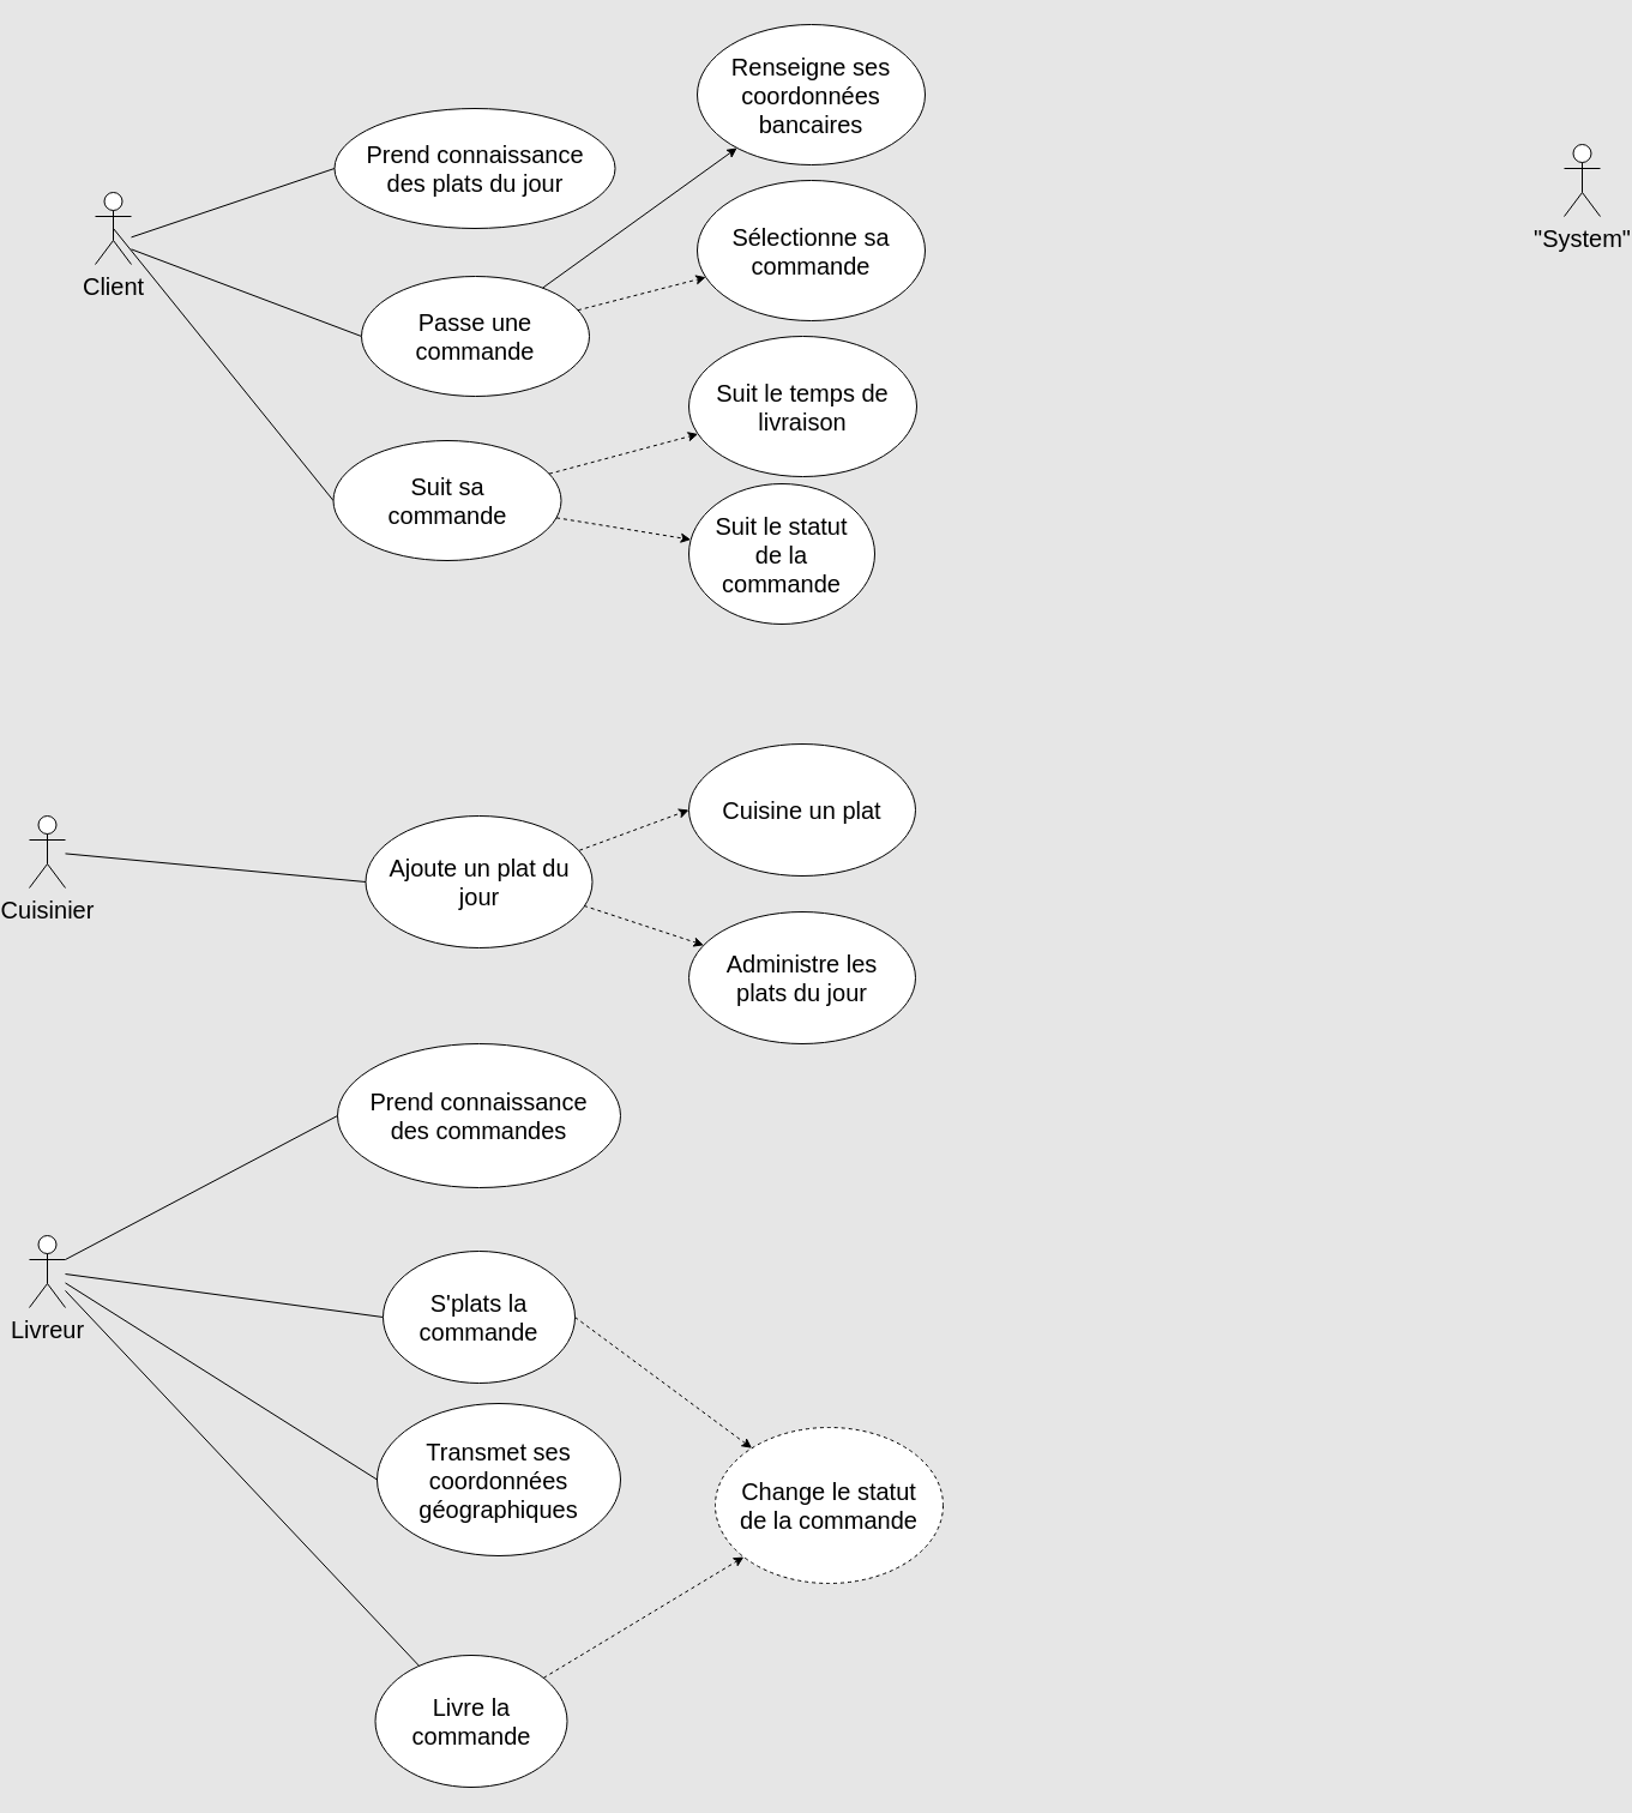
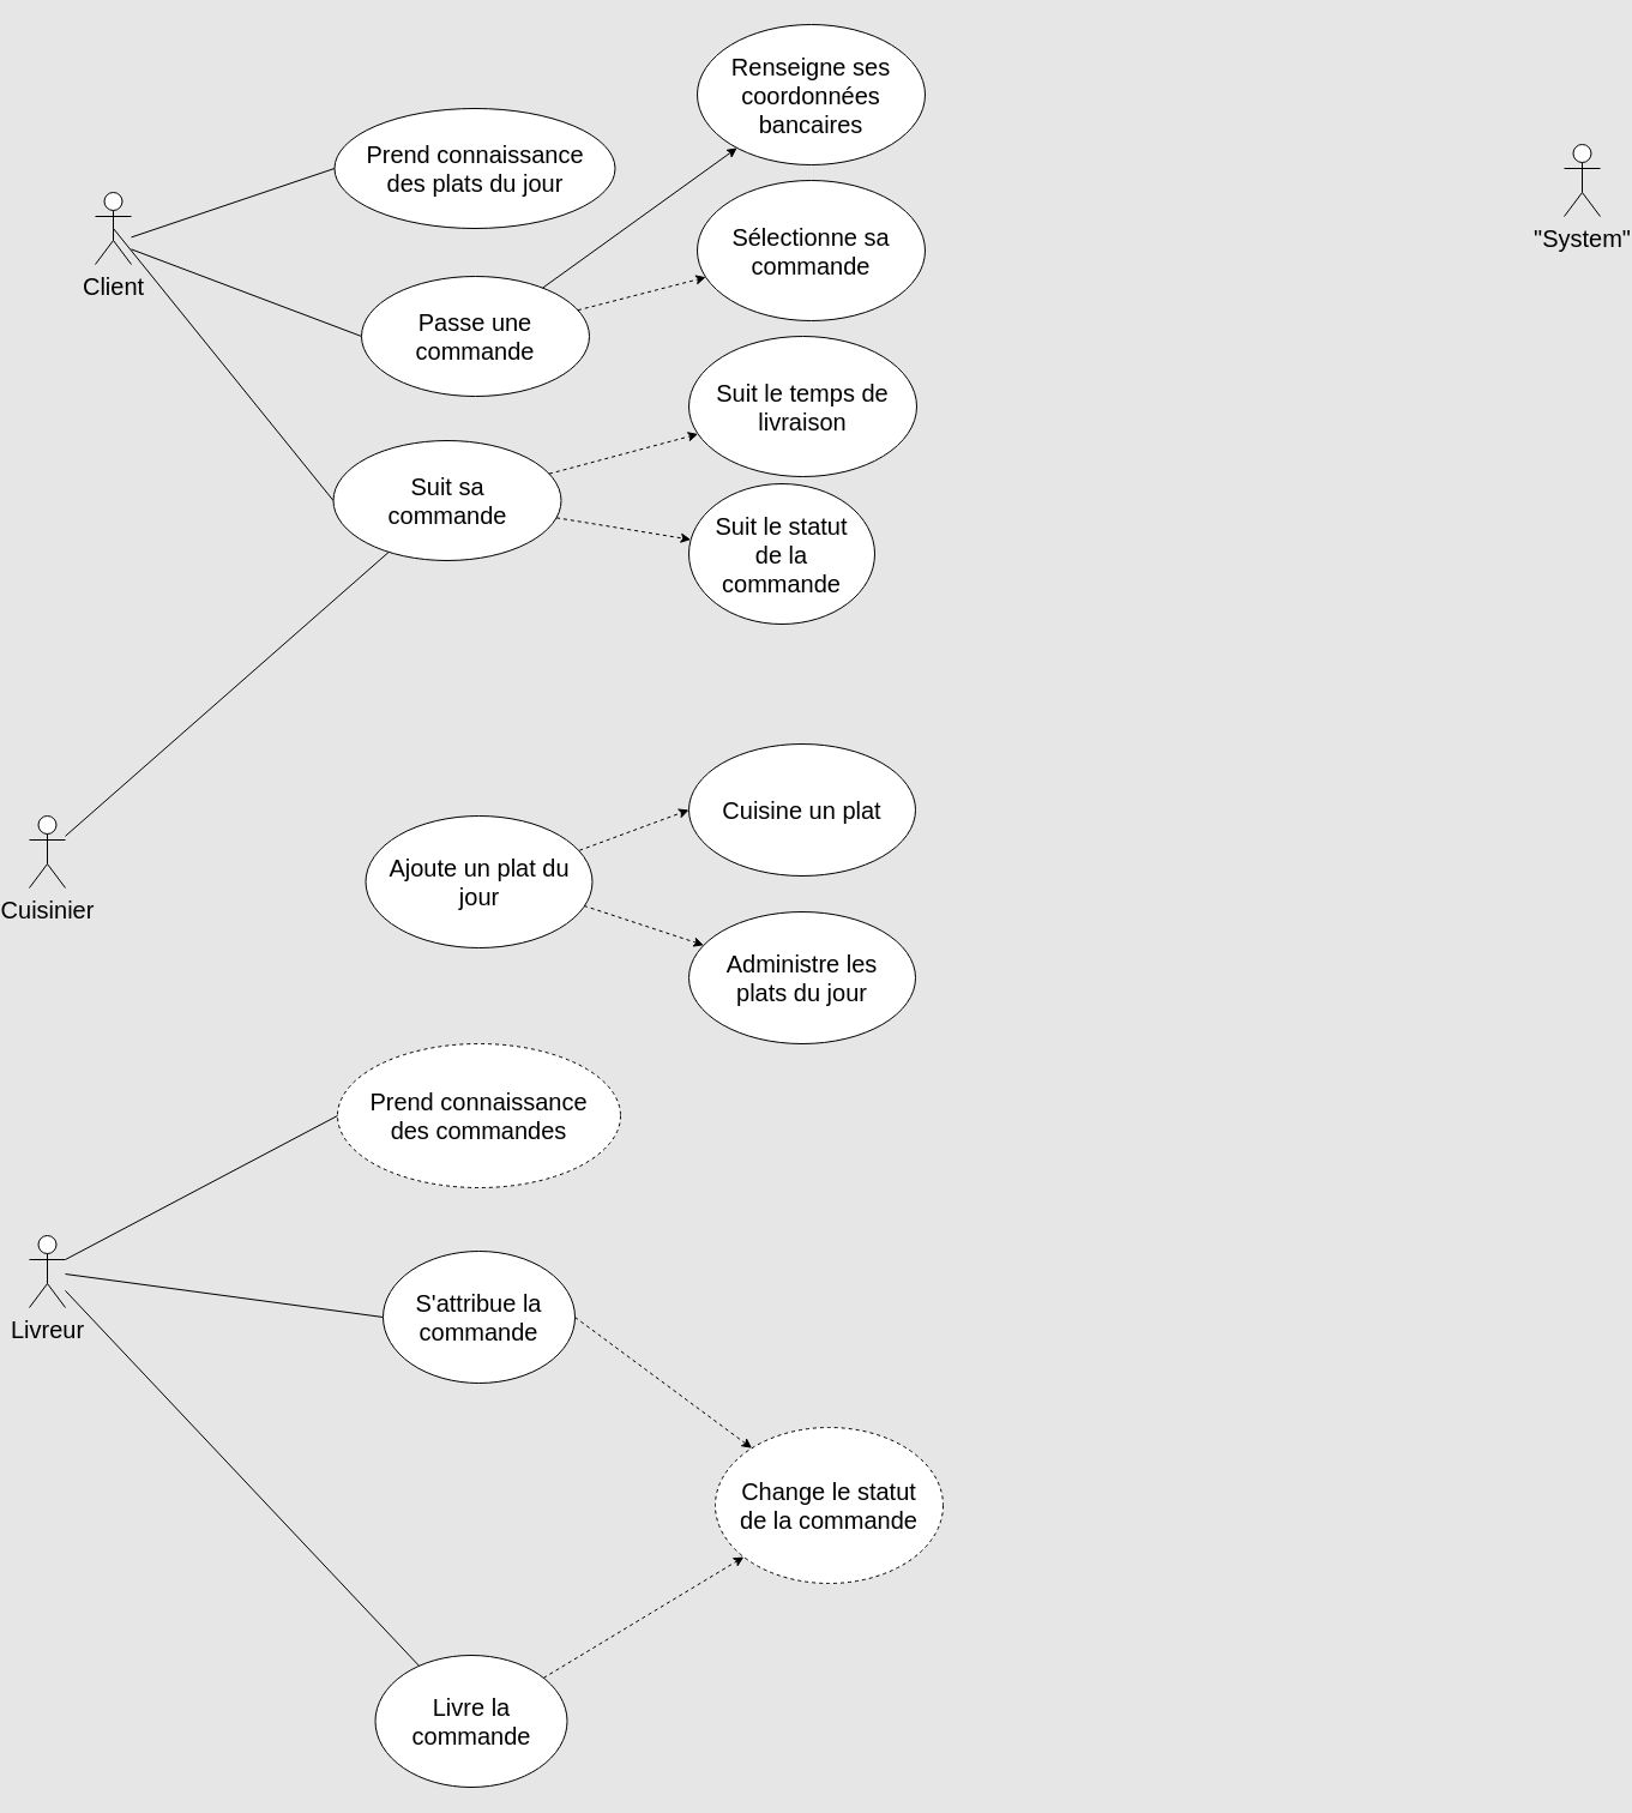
  <mxCell id="0" />
  <mxCell id="1" parent="0" />
  <mxCell id="2" value="Client" style="shape=umlActor;verticalLabelPosition=bottom;verticalAlign=top;html=1;outlineConnect=0;fontSize=20;" parent="1" vertex="1"><mxGeometry x="75" y="160" width="30" height="60" as="geometry" /></mxCell>
  <mxCell id="3" value="Cuisinier&lt;br&gt;" style="shape=umlActor;verticalLabelPosition=bottom;verticalAlign=top;html=1;outlineConnect=0;fontSize=20;" parent="1" vertex="1"><mxGeometry x="20" y="680" width="30" height="60" as="geometry" /></mxCell>
  <mxCell id="4" value="Livreur" style="shape=umlActor;verticalLabelPosition=bottom;verticalAlign=top;html=1;outlineConnect=0;fontSize=20;" parent="1" vertex="1"><mxGeometry x="20" y="1030" width="30" height="60" as="geometry" /></mxCell>
- <mxCell id="5" value="" style="endArrow=none;html=1;rounded=0;fontSize=20;entryX=0;entryY=0.5;entryDx=0;entryDy=0;" parent="1" source="3" target="21" edge="1"><mxGeometry width="50" height="50" relative="1" as="geometry"><mxPoint x="133" y="653" as="sourcePoint" /><mxPoint x="308.5" y="828" as="targetPoint" /></mxGeometry></mxCell>
+ <mxCell id="5" value="" style="endArrow=none;html=1;rounded=0;fontSize=20;" parent="1" source="3" target="27" edge="1"><mxGeometry width="50" height="50" relative="1" as="geometry"><mxPoint x="133" y="653" as="sourcePoint" /><mxPoint x="308.5" y="828" as="targetPoint" /></mxGeometry></mxCell>
  <mxCell id="6" value="" style="endArrow=none;html=1;rounded=0;fontSize=20;entryX=0;entryY=0.5;entryDx=0;entryDy=0;" parent="1" target="11" edge="1"><mxGeometry width="50" height="50" relative="1" as="geometry"><mxPoint x="105" y="197.383" as="sourcePoint" /><mxPoint x="256" y="145" as="targetPoint" /></mxGeometry></mxCell>
  <mxCell id="7" value="" style="endArrow=none;html=1;rounded=0;fontSize=20;entryX=0;entryY=0.5;entryDx=0;entryDy=0;" parent="1" target="10" edge="1"><mxGeometry width="50" height="50" relative="1" as="geometry"><mxPoint x="105" y="207.383" as="sourcePoint" /><mxPoint x="236" y="351.5" as="targetPoint" /></mxGeometry></mxCell>
  <mxCell id="8" value="" style="endArrow=none;html=1;rounded=0;fontSize=20;entryX=0;entryY=0.5;entryDx=0;entryDy=0;" parent="1" source="4" target="9" edge="1"><mxGeometry width="50" height="50" relative="1" as="geometry"><mxPoint x="173" y="1003" as="sourcePoint" /><mxPoint x="263" y="853" as="targetPoint" /></mxGeometry></mxCell>
- <mxCell id="9" value="&lt;span&gt;S'plats la commande&lt;br&gt;&lt;/span&gt;" style="ellipse;whiteSpace=wrap;html=1;fontSize=20;spacing=20;" parent="1" vertex="1"><mxGeometry x="315" y="1043" width="160" height="110" as="geometry" /></mxCell>
+ <mxCell id="9" value="&lt;span&gt;S'attribue la commande&lt;br&gt;&lt;/span&gt;" style="ellipse;whiteSpace=wrap;html=1;fontSize=20;spacing=20;" parent="1" vertex="1"><mxGeometry x="315" y="1043" width="160" height="110" as="geometry" /></mxCell>
  <mxCell id="10" value="Passe une commande" style="ellipse;whiteSpace=wrap;html=1;fontSize=20;spacing=20;" parent="1" vertex="1"><mxGeometry x="297" y="230" width="190" height="100" as="geometry" /></mxCell>
  <mxCell id="11" value="Prend connaissance des plats du jour" style="ellipse;whiteSpace=wrap;html=1;fontSize=20;spacing=20;" parent="1" vertex="1"><mxGeometry x="274.5" y="90" width="234" height="100" as="geometry" /></mxCell>
- <mxCell id="12" value="Prend connaissance des commandes" style="ellipse;whiteSpace=wrap;html=1;fontSize=20;spacing=20;" parent="1" vertex="1"><mxGeometry x="277" y="870" width="236" height="120" as="geometry" /></mxCell>
+ <mxCell id="12" value="Prend connaissance des commandes" style="ellipse;whiteSpace=wrap;html=1;fontSize=20;spacing=20;dashed=1;" parent="1" vertex="1"><mxGeometry x="277" y="870" width="236" height="120" as="geometry" /></mxCell>
  <mxCell id="13" value="" style="endArrow=none;html=1;rounded=0;fontSize=20;entryX=0;entryY=0.5;entryDx=0;entryDy=0;exitX=1;exitY=0.333;exitDx=0;exitDy=0;exitPerimeter=0;" parent="1" source="4" target="12" edge="1"><mxGeometry width="50" height="50" relative="1" as="geometry"><mxPoint x="103" y="883" as="sourcePoint" /><mxPoint x="163" y="873" as="targetPoint" /></mxGeometry></mxCell>
- <mxCell id="14" value="Transmet ses coordonnées géographiques" style="ellipse;whiteSpace=wrap;html=1;fontSize=20;spacing=20;" parent="1" vertex="1"><mxGeometry x="310" y="1170" width="203" height="127" as="geometry" /></mxCell>
- <mxCell id="15" value="" style="endArrow=none;html=1;rounded=0;fontSize=20;entryX=0;entryY=0.5;entryDx=0;entryDy=0;" parent="1" source="4" target="14" edge="1"><mxGeometry width="50" height="50" relative="1" as="geometry"><mxPoint x="103" y="903" as="sourcePoint" /><mxPoint x="373" y="953" as="targetPoint" /></mxGeometry></mxCell>
  <mxCell id="16" value="Renseigne ses coordonnées bancaires" style="ellipse;whiteSpace=wrap;html=1;fontSize=20;spacing=20;" parent="1" vertex="1"><mxGeometry x="577" y="20" width="190" height="117" as="geometry" /></mxCell>
  <mxCell id="17" value="" style="endArrow=classic;dashed=0;html=1;rounded=0;endFill=1;spacing=20;" parent="1" source="10" target="16" edge="1"><mxGeometry width="50" height="50" relative="1" as="geometry"><mxPoint x="562" y="237" as="sourcePoint" /><mxPoint x="562" y="320" as="targetPoint" /></mxGeometry></mxCell>
  <mxCell id="18" value="Change le statut de la commande" style="ellipse;whiteSpace=wrap;html=1;fontSize=20;spacing=20;dashed=1;" parent="1" vertex="1"><mxGeometry x="592" y="1190" width="190" height="130" as="geometry" /></mxCell>
  <mxCell id="19" value="" style="endArrow=classic;dashed=1;html=1;rounded=0;exitX=1;exitY=0.5;exitDx=0;exitDy=0;endFill=1;spacing=20;" parent="1" source="9" target="18" edge="1"><mxGeometry width="50" height="50" relative="1" as="geometry"><mxPoint x="500" y="1200" as="sourcePoint" /><mxPoint x="550" y="1150" as="targetPoint" /></mxGeometry></mxCell>
  <mxCell id="20" value="&lt;span&gt;Livre la commande&lt;/span&gt;" style="ellipse;whiteSpace=wrap;html=1;fontSize=20;spacing=20;" parent="1" vertex="1"><mxGeometry x="308.5" y="1380" width="160" height="110" as="geometry" /></mxCell>
  <mxCell id="21" value="&lt;font style=&quot;font-size: 20px&quot;&gt;Ajoute un plat du jour&lt;/font&gt;" style="ellipse;whiteSpace=wrap;html=1;fontSize=20;spacing=20;" parent="1" vertex="1"><mxGeometry x="300.5" y="680" width="189" height="110" as="geometry" /></mxCell>
  <mxCell id="22" value="&lt;font style=&quot;font-size: 20px&quot;&gt;Cuisine un plat&lt;br&gt;&lt;/font&gt;" style="ellipse;whiteSpace=wrap;html=1;fontSize=20;spacing=20;" parent="1" vertex="1"><mxGeometry x="570" y="620" width="189" height="110" as="geometry" /></mxCell>
  <mxCell id="23" value="&lt;font style=&quot;font-size: 20px&quot;&gt;Administre les plats du jour&lt;br&gt;&lt;/font&gt;" style="ellipse;whiteSpace=wrap;html=1;fontSize=20;spacing=20;" parent="1" vertex="1"><mxGeometry x="570" y="760" width="189" height="110" as="geometry" /></mxCell>
  <mxCell id="24" value="" style="endArrow=classic;dashed=1;html=1;rounded=0;entryX=0;entryY=0.5;entryDx=0;entryDy=0;strokeWidth=1;endFill=1;exitX=0.943;exitY=0.261;exitDx=0;exitDy=0;exitPerimeter=0;spacing=20;" parent="1" source="21" target="22" edge="1"><mxGeometry width="50" height="50" relative="1" as="geometry"><mxPoint x="480" y="650" as="sourcePoint" /><mxPoint x="320" y="770" as="targetPoint" /></mxGeometry></mxCell>
  <mxCell id="25" value="" style="endArrow=classic;dashed=1;html=1;rounded=0;endFill=1;exitX=0.963;exitY=0.681;exitDx=0;exitDy=0;exitPerimeter=0;spacing=20;" parent="1" source="21" target="23" edge="1"><mxGeometry width="50" height="50" relative="1" as="geometry"><mxPoint x="580" y="675" as="sourcePoint" /><mxPoint x="480" y="850" as="targetPoint" /></mxGeometry></mxCell>
  <mxCell id="26" value="Sélectionne sa commande" style="ellipse;whiteSpace=wrap;html=1;fontSize=20;spacing=20;" vertex="1" parent="1"><mxGeometry x="577" y="150" width="190" height="117" as="geometry" /></mxCell>
  <mxCell id="27" value="Suit sa commande" style="ellipse;whiteSpace=wrap;html=1;fontSize=20;spacing=20;" vertex="1" parent="1"><mxGeometry x="273.5" y="367" width="190" height="100" as="geometry" /></mxCell>
  <mxCell id="28" value="Suit le temps de livraison" style="ellipse;whiteSpace=wrap;html=1;fontSize=20;spacing=20;" vertex="1" parent="1"><mxGeometry x="570" y="280" width="190" height="117" as="geometry" /></mxCell>
  <mxCell id="29" value="Suit le statut de la commande" style="ellipse;whiteSpace=wrap;html=1;fontSize=20;spacing=20;" vertex="1" parent="1"><mxGeometry x="570" y="403" width="155" height="117" as="geometry" /></mxCell>
  <mxCell id="30" value="" style="endArrow=classic;dashed=1;html=1;rounded=0;endFill=1;spacing=20;" edge="1" parent="1" source="10" target="26"><mxGeometry width="50" height="50" relative="1" as="geometry"><mxPoint x="497" y="290" as="sourcePoint" /><mxPoint x="635.245" y="139.425" as="targetPoint" /></mxGeometry></mxCell>
  <mxCell id="31" value="" style="endArrow=classic;dashed=1;html=1;rounded=0;endFill=1;spacing=20;" edge="1" parent="1" source="27" target="28"><mxGeometry width="50" height="50" relative="1" as="geometry"><mxPoint x="470.634" y="367" as="sourcePoint" /><mxPoint x="577.002" y="339.224" as="targetPoint" /></mxGeometry></mxCell>
  <mxCell id="32" value="" style="endArrow=classic;dashed=1;html=1;rounded=0;endFill=1;spacing=20;" edge="1" parent="1" source="27" target="29"><mxGeometry width="50" height="50" relative="1" as="geometry"><mxPoint x="481.991" y="403.145" as="sourcePoint" /><mxPoint x="588.565" y="372.775" as="targetPoint" /></mxGeometry></mxCell>
  <mxCell id="33" value="" style="endArrow=none;html=1;rounded=0;fontSize=20;exitX=0.5;exitY=0.5;exitDx=0;exitDy=0;exitPerimeter=0;entryX=0;entryY=0.5;entryDx=0;entryDy=0;" edge="1" parent="1" source="2" target="27"><mxGeometry width="50" height="50" relative="1" as="geometry"><mxPoint x="115" y="217.383" as="sourcePoint" /><mxPoint x="307" y="290" as="targetPoint" /></mxGeometry></mxCell>
  <mxCell id="34" value="&quot;System&quot;" style="shape=umlActor;verticalLabelPosition=bottom;verticalAlign=top;html=1;outlineConnect=0;fontSize=20;" vertex="1" parent="1"><mxGeometry x="1300" y="120" width="30" height="60" as="geometry" /></mxCell>
  <mxCell id="35" value="" style="endArrow=classic;dashed=1;html=1;rounded=0;endFill=1;spacing=20;" edge="1" parent="1" source="20" target="18"><mxGeometry width="50" height="50" relative="1" as="geometry"><mxPoint x="485" y="1108" as="sourcePoint" /><mxPoint x="640" y="1055" as="targetPoint" /></mxGeometry></mxCell>
  <mxCell id="36" value="" style="endArrow=none;html=1;rounded=0;fontSize=20;" edge="1" parent="1" source="4" target="20"><mxGeometry width="50" height="50" relative="1" as="geometry"><mxPoint x="60" y="1081.809" as="sourcePoint" /><mxPoint x="303.5" y="1273.5" as="targetPoint" /></mxGeometry></mxCell>
